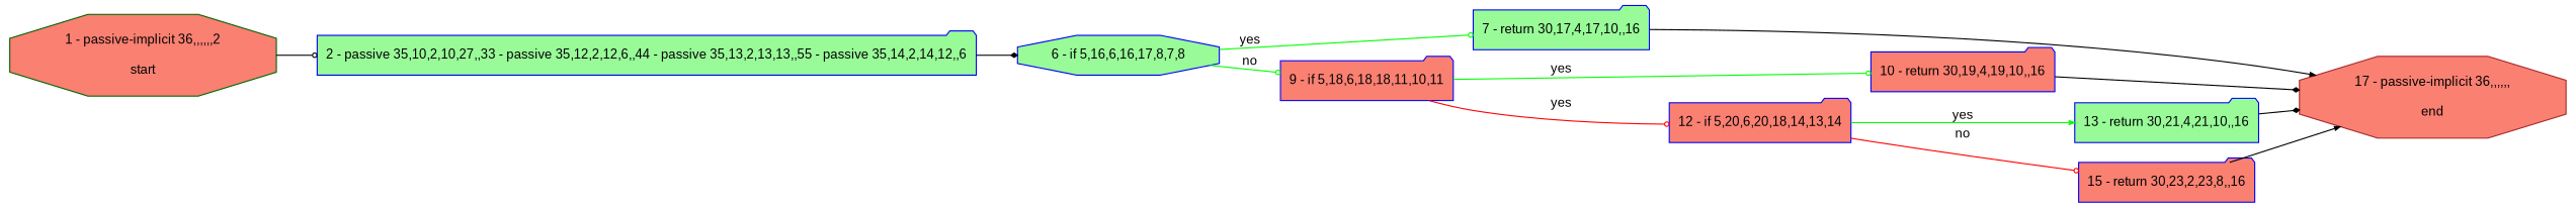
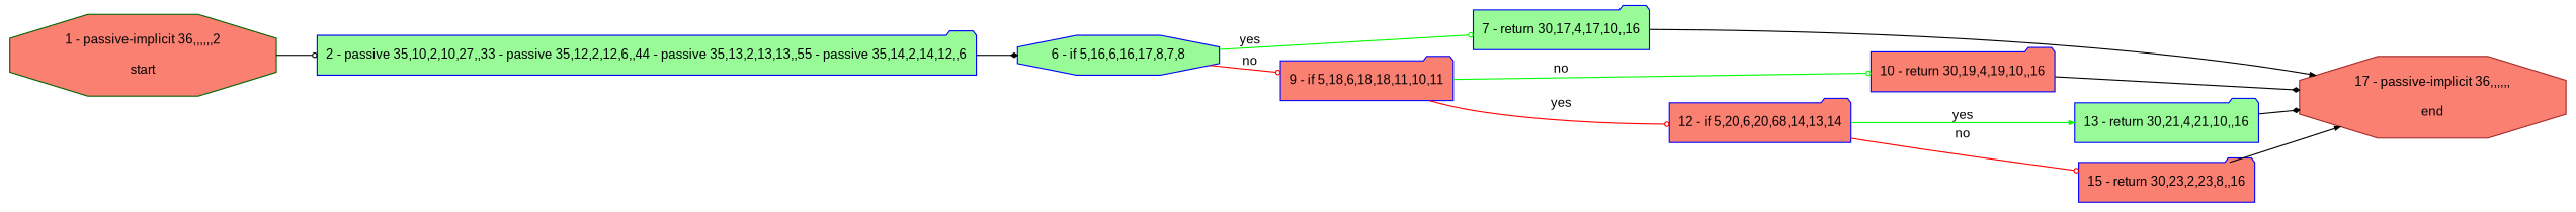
  digraph {
    bgcolor=white
    compound=true
    fillcolor="#FFFFCC"
    fontname=Arial
    fontsize=12
    pack=true
    packmode=clust
    rankdir=LR
    style="rounded,filled"
    node [color="#0000ff" compound=true fillcolor=salmon fixedsize=false fontname=Arial fontsize=12 node_initialized=no shape=folder style=filled]
    edge [arrowhead=odot arrowsize=0.5 arrowtail=none color="#000000" compound=true dir=forward fontcolor=black fontname=Arial fontsize=12]
    n1 [fillcolor=palegreen label="2 - passive 35,10,2,10,27,,33 - passive 35,12,2,12,6,,44 - passive 35,13,2,13,13,,55 - passive 35,14,2,14,12,,6"]
    n2 [fillcolor=palegreen label="6 - if 5,16,6,16,17,8,7,8" shape=octagon]
    n3 [fillcolor=palegreen label="7 - return 30,17,4,17,10,,16"]
    n4 [label="9 - if 5,18,6,18,18,11,10,11"]
    n5 [color="#006400" label="1 - passive-implicit 36,,,,,,2\n\nstart" shape=octagon]
    n6 [color="#a52a2a" label="17 - passive-implicit 36,,,,,,\n\nend" shape=octagon]
    n7 [label="10 - return 30,19,4,19,10,,16"]
-   n8 [label="12 - if 5,20,6,20,18,14,13,14"]
+   n8 [label="12 - if 5,20,6,20,68,14,13,14"]
    n9 [fillcolor=palegreen label="13 - return 30,21,4,21,10,,16"]
    n10 [label="15 - return 30,23,2,23,8,,16"]
    n1 -> n2 [arrowhead=diamond]
    n2 -> n3 [color="#00ff00" label=yes]
-   n2 -> n4 [color="#00ff00" label=no]
+   n2 -> n4 [color="#ff0000" label=no]
    n3 -> n6 [arrowhead=normal]
-   n4 -> n7 [color="#00ff00" label=yes]
+   n4 -> n7 [color="#00ff00" label=no]
    n4 -> n8 [color="#ff0000" label=yes]
    n5 -> n1
    n7 -> n6 [arrowhead=diamond]
    n8 -> n9 [arrowhead=normal color="#00ff00" label=yes]
    n8 -> n10 [color="#ff0000" label=no]
    n9 -> n6 [arrowhead=diamond]
    n10 -> n6 [arrowhead=normal]
  }
